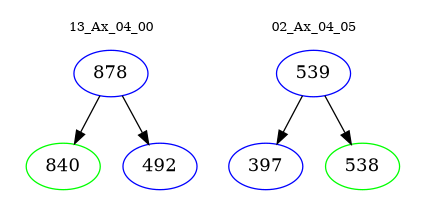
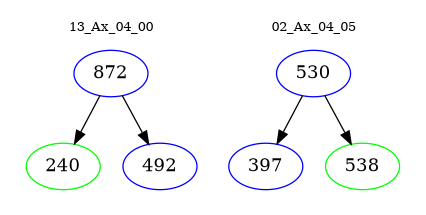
  digraph {
    node [color=blue]
    edge [color=black]
-   n1 [label=878]
-   n2 [color=green label=840]
+   n1 [label=872]
+   n2 [color=green label=240]
    n3 [label=492]
-   n4 [label=539]
+   n4 [label=530]
    n5 [label=397]
    n6 [color=green label=538]
    subgraph cluster_1 {
      color=white
      fontsize=10
      label="13_Ax_04_00"
      n1
      n2
      n3
    }
    subgraph cluster_2 {
      color=white
      fontsize=10
      label="02_Ax_04_05"
      n4
      n5
      n6
    }
    n1 -> n2
    n1 -> n3
    n4 -> n5
    n4 -> n6
  }
